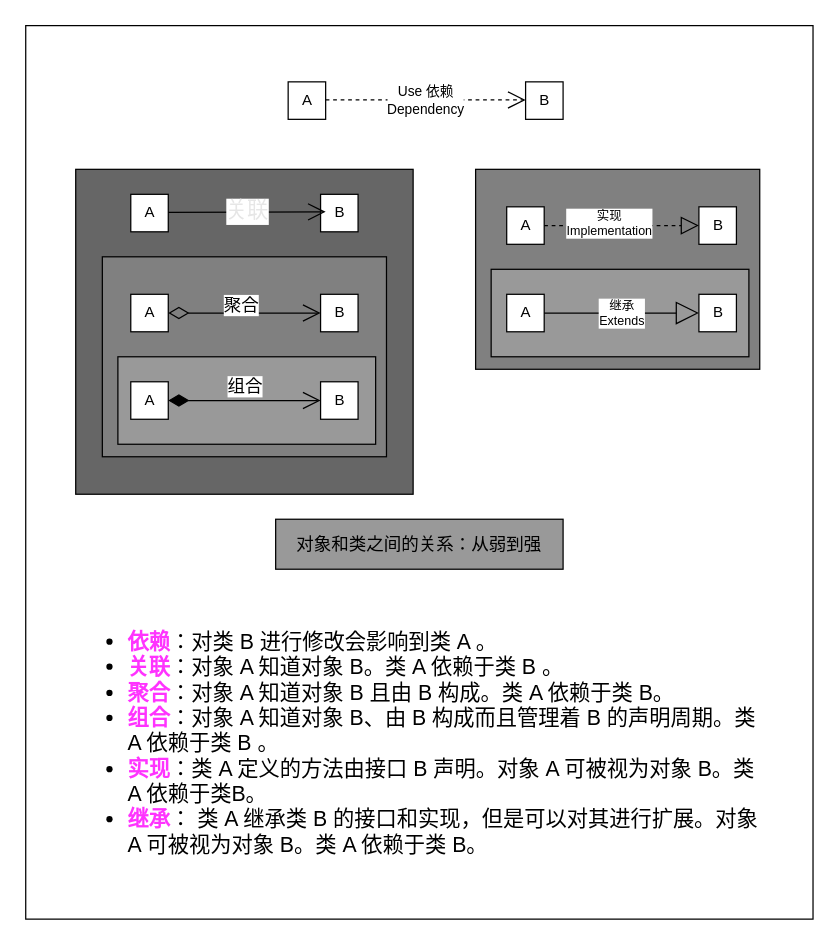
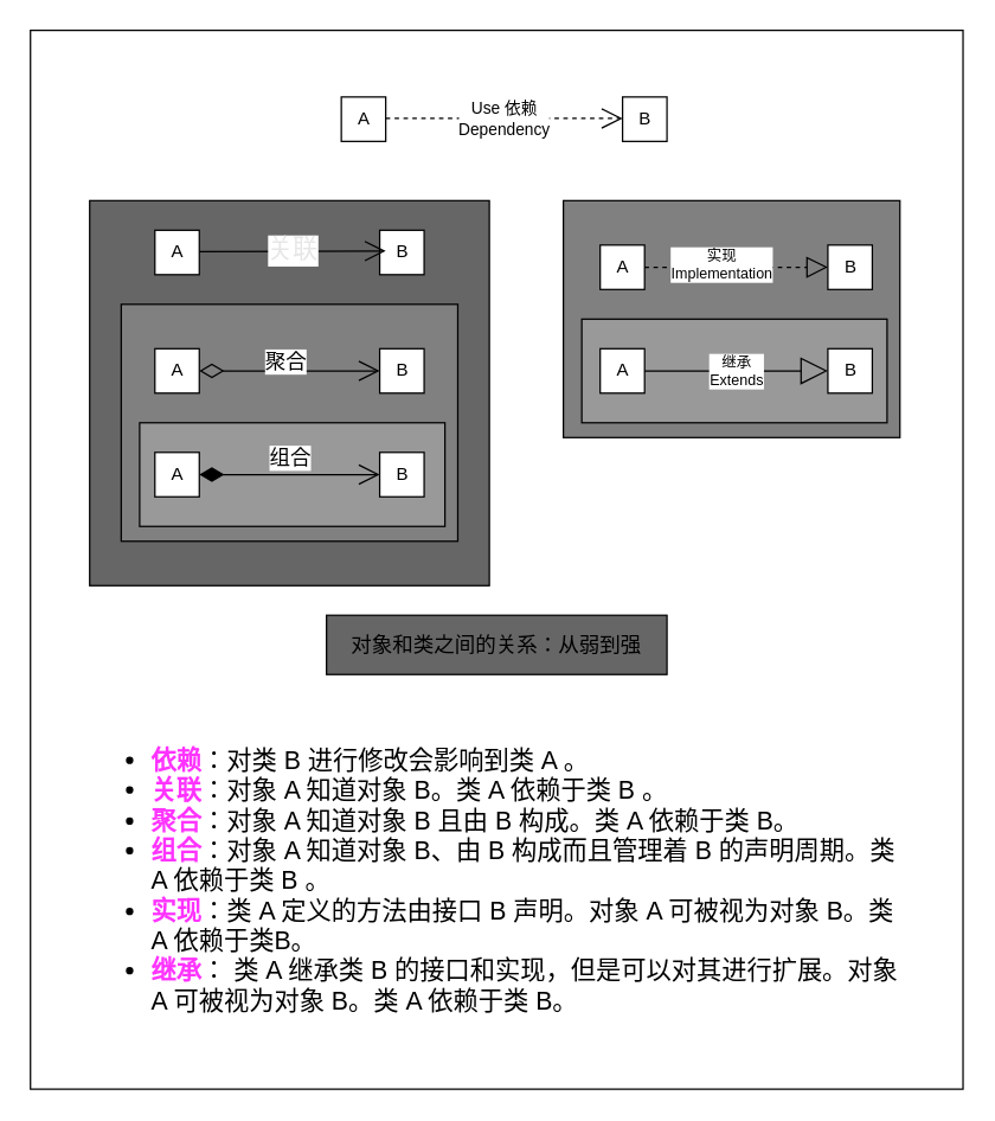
  <mxCell id="0" />
  <mxCell id="1" parent="0" />
  <mxCell id="2" value="&lt;span style=&quot;color: rgba(0 , 0 , 0 , 0) ; font-family: monospace ; font-size: 0px&quot;&gt;%3CmxGraphModel%3E%3Croot%3E%3CmxCell%20id%3D%220%22%2F%3E%3CmxCell%20id%3D%221%22%20parent%3D%220%22%2F%3E%3CmxCell%20id%3D%222%22%20value%3D%22A%22%20style%3D%22html%3D1%3B%22%20vertex%3D%221%22%20parent%3D%221%22%3E%3CmxGeometry%20x%3D%22200%22%20y%3D%22200%22%20width%3D%2230%22%20height%3D%2230%22%20as%3D%22geometry%22%2F%3E%3C%2FmxCell%3E%3C%2Froot%3E%3C%2FmxGraphModel%3E&lt;/span&gt;" style="rounded=0;whiteSpace=wrap;html=1;glass=0;metaEdit=0;dropTarget=0;movable=0;" vertex="1" parent="1"><mxGeometry x="20" y="20" width="630" height="715" as="geometry" /></mxCell>
  <mxCell id="3" value="Use 依赖&lt;br&gt;Dependency" style="endArrow=open;endSize=12;dashed=1;html=1;" edge="1" parent="1"><mxGeometry width="160" relative="1" as="geometry"><mxPoint x="260" y="79.5" as="sourcePoint" /><mxPoint x="420" y="79.5" as="targetPoint" /></mxGeometry></mxCell>
  <mxCell id="4" value="A" style="html=1;" vertex="1" parent="1"><mxGeometry x="230" y="65" width="30" height="30" as="geometry" /></mxCell>
  <mxCell id="5" value="B" style="html=1;" vertex="1" parent="1"><mxGeometry x="420" y="65" width="30" height="30" as="geometry" /></mxCell>
  <mxCell id="6" value="" style="group" vertex="1" connectable="0" parent="1"><mxGeometry x="60" y="135" width="270" height="300" as="geometry" /></mxCell>
  <mxCell id="7" value="" style="rounded=0;whiteSpace=wrap;html=1;fillColor=#666666;" vertex="1" parent="6"><mxGeometry width="270" height="260" as="geometry" /></mxCell>
  <mxCell id="8" value="A" style="html=1;" vertex="1" parent="6"><mxGeometry x="44.06" y="20" width="30" height="30" as="geometry" /></mxCell>
  <mxCell id="9" value="B" style="html=1;" vertex="1" parent="6"><mxGeometry x="195.935" y="20" width="30" height="30" as="geometry" /></mxCell>
  <mxCell id="10" value="" style="rounded=0;whiteSpace=wrap;html=1;fillColor=#808080;" vertex="1" parent="6"><mxGeometry x="21.313" y="70" width="227.374" height="160" as="geometry" /></mxCell>
  <mxCell id="11" value="A" style="html=1;" vertex="1" parent="6"><mxGeometry x="44.06" y="100" width="30" height="30" as="geometry" /></mxCell>
  <mxCell id="12" value="B" style="html=1;" vertex="1" parent="6"><mxGeometry x="195.935" y="100" width="30" height="30" as="geometry" /></mxCell>
  <mxCell id="13" value="&lt;font style=&quot;font-size: 14px&quot;&gt;聚合&lt;/font&gt;" style="endArrow=open;html=1;endSize=12;startArrow=diamondThin;startSize=14;startFill=0;edgeStyle=orthogonalEdgeStyle;align=left;verticalAlign=bottom;exitX=1;exitY=0.5;exitDx=0;exitDy=0;" edge="1" parent="6" source="11"><mxGeometry x="-0.296" y="-5" relative="1" as="geometry"><mxPoint x="77.81" y="150" as="sourcePoint" /><mxPoint x="195.935" y="115" as="targetPoint" /><Array as="points"><mxPoint x="150.31" y="115" /><mxPoint x="150.31" y="115" /></Array><mxPoint as="offset" /></mxGeometry></mxCell>
  <mxCell id="14" value="" style="rounded=0;whiteSpace=wrap;html=1;fillColor=#999999;" vertex="1" parent="6"><mxGeometry x="33.75" y="150" width="206.25" height="70" as="geometry" /></mxCell>
  <mxCell id="15" value="A" style="html=1;" vertex="1" parent="6"><mxGeometry x="44.06" y="170" width="30" height="30" as="geometry" /></mxCell>
  <mxCell id="16" value="B" style="html=1;" vertex="1" parent="6"><mxGeometry x="195.935" y="170" width="30" height="30" as="geometry" /></mxCell>
  <mxCell id="17" value="组合" style="endArrow=open;html=1;endSize=12;startArrow=diamondThin;startSize=14;startFill=1;edgeStyle=orthogonalEdgeStyle;align=left;verticalAlign=bottom;fontSize=14;entryX=0;entryY=0.5;entryDx=0;entryDy=0;" edge="1" parent="6" source="15" target="16"><mxGeometry x="-0.246" relative="1" as="geometry"><mxPoint x="111.9" y="180" as="sourcePoint" /><mxPoint x="184.9" y="185" as="targetPoint" /><mxPoint as="offset" /></mxGeometry></mxCell>
  <mxCell id="18" value="&lt;font color=&quot;#e6e6e6&quot;&gt;关联&lt;/font&gt;" style="endArrow=open;endFill=1;endSize=12;html=1;fontSize=17;fontColor=#FF33FF;" edge="1" parent="6"><mxGeometry width="160" relative="1" as="geometry"><mxPoint x="74.06" y="34.47" as="sourcePoint" /><mxPoint x="200" y="34" as="targetPoint" /></mxGeometry></mxCell>
  <mxCell id="19" value="" style="rounded=0;whiteSpace=wrap;html=1;fillColor=#808080;" vertex="1" parent="1"><mxGeometry x="380.003" y="135" width="227.374" height="160" as="geometry" /></mxCell>
  <mxCell id="20" value="A" style="html=1;" vertex="1" parent="1"><mxGeometry x="404.88" y="165" width="30" height="30" as="geometry" /></mxCell>
  <mxCell id="21" value="B" style="html=1;" vertex="1" parent="1"><mxGeometry x="558.695" y="165" width="30" height="30" as="geometry" /></mxCell>
  <mxCell id="22" value="" style="rounded=0;whiteSpace=wrap;html=1;fillColor=#999999;" vertex="1" parent="1"><mxGeometry x="392.44" y="215" width="206.25" height="70" as="geometry" /></mxCell>
  <mxCell id="23" value="A" style="html=1;" vertex="1" parent="1"><mxGeometry x="404.88" y="235" width="30" height="30" as="geometry" /></mxCell>
  <mxCell id="24" value="B" style="html=1;" vertex="1" parent="1"><mxGeometry x="558.695" y="235" width="30" height="30" as="geometry" /></mxCell>
  <mxCell id="25" value="" style="endArrow=block;dashed=1;endFill=0;endSize=12;html=1;fontSize=14;entryX=0;entryY=0.5;entryDx=0;entryDy=0;exitX=1;exitY=0.5;exitDx=0;exitDy=0;" edge="1" parent="1" source="20" target="21"><mxGeometry width="160" relative="1" as="geometry"><mxPoint x="450" y="180" as="sourcePoint" /><mxPoint x="548.69" y="179.55" as="targetPoint" /></mxGeometry></mxCell>
  <mxCell id="26" value="实现&lt;br style=&quot;font-size: 10px;&quot;&gt;Implementation" style="edgeLabel;html=1;align=center;verticalAlign=middle;resizable=0;points=[];fontSize=10;" vertex="1" connectable="0" parent="25"><mxGeometry x="-0.162" y="3" relative="1" as="geometry"><mxPoint as="offset" /></mxGeometry></mxCell>
  <mxCell id="27" value="继承&lt;br&gt;Extends" style="endArrow=block;endSize=16;endFill=0;html=1;fontSize=10;entryX=0;entryY=0.5;entryDx=0;entryDy=0;exitX=1;exitY=0.5;exitDx=0;exitDy=0;" edge="1" parent="1" source="23" target="24"><mxGeometry width="160" relative="1" as="geometry"><mxPoint x="455.51" y="249.55" as="sourcePoint" /><mxPoint x="530" y="250" as="targetPoint" /></mxGeometry></mxCell>
- <mxCell id="28" value="&lt;font style=&quot;font-size: 14px&quot;&gt;对象和类之间的关系：从弱到强&lt;br&gt;&lt;/font&gt;" style="rounded=0;whiteSpace=wrap;html=1;glass=0;fontSize=10;fillColor=#999999;" vertex="1" parent="1"><mxGeometry x="220" y="415" width="230" height="40" as="geometry" /></mxCell>
+ <mxCell id="28" value="&lt;font style=&quot;font-size: 14px&quot;&gt;对象和类之间的关系：从弱到强&lt;br&gt;&lt;/font&gt;" style="rounded=0;whiteSpace=wrap;html=1;glass=0;fontSize=10;fillColor=#666666;" vertex="1" parent="1"><mxGeometry x="220" y="415" width="230" height="40" as="geometry" /></mxCell>
  <mxCell id="29" value="&lt;ul&gt;&lt;li&gt;&lt;font color=&quot;#ff33ff&quot;&gt;&lt;b&gt;依赖&lt;/b&gt;&lt;/font&gt;：对类 B 进行修改会影响到类 A 。&lt;/li&gt;&lt;li&gt;&lt;font color=&quot;#ff33ff&quot;&gt;&lt;b&gt;关联&lt;/b&gt;&lt;/font&gt;：对象 A 知道对象 B。类 A 依赖于类 B 。&lt;/li&gt;&lt;li&gt;&lt;b&gt;&lt;font color=&quot;#ff33ff&quot;&gt;聚合&lt;/font&gt;&lt;/b&gt;：对象 A 知道对象 B 且由 B 构成。类 A 依赖于类 B。&lt;/li&gt;&lt;li&gt;&lt;font color=&quot;#ff33ff&quot;&gt;&lt;b&gt;组合&lt;/b&gt;&lt;/font&gt;：对象 A 知道对象 B、由 B 构成而且管理着 B 的声明周期。类 A 依赖于类 B 。&lt;/li&gt;&lt;li&gt;&lt;b&gt;&lt;font color=&quot;#ff33ff&quot;&gt;实现&lt;/font&gt;&lt;/b&gt;：类 A 定义的方法由接口 B 声明。对象 A 可被视为对象 B。类A 依赖于类B。&lt;/li&gt;&lt;li&gt;&lt;b&gt;&lt;font color=&quot;#ff33ff&quot;&gt;继承&lt;/font&gt;&lt;/b&gt;： 类 A 继承类 B 的接口和实现，但是可以对其进行扩展。对象 A 可被视为对象 B。类 A 依赖于类 B。&lt;/li&gt;&lt;/ul&gt;" style="text;html=1;strokeColor=none;fillColor=none;align=left;verticalAlign=middle;whiteSpace=wrap;rounded=0;glass=0;fontSize=17;" vertex="1" parent="1"><mxGeometry x="60" y="475" width="550" height="240" as="geometry" /></mxCell>
